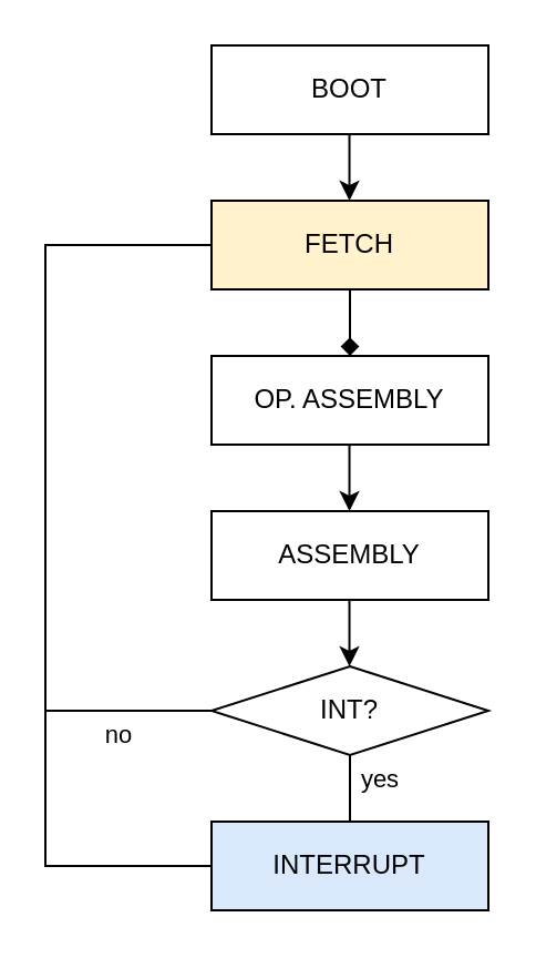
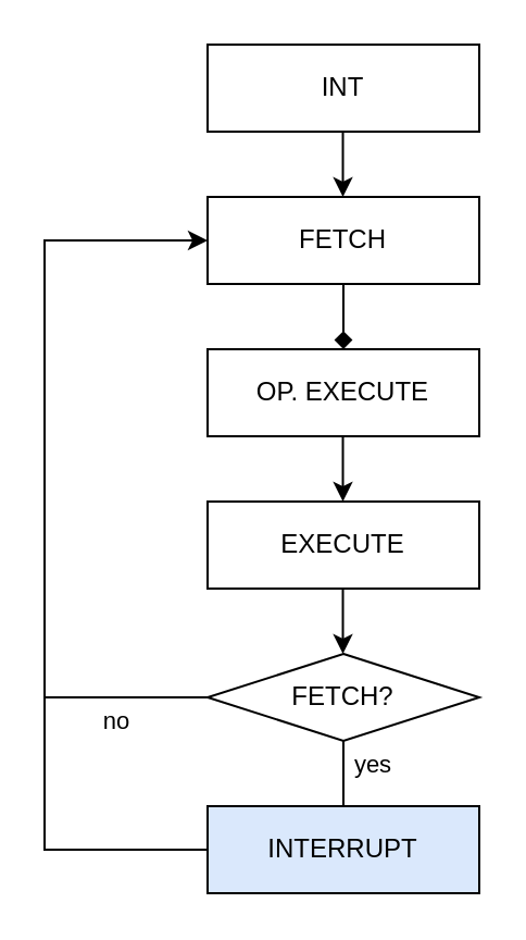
  <mxCell id="0" />
  <mxCell id="1" parent="0" />
- <mxCell id="2" value="BOOT" style="rounded=0;whiteSpace=wrap;html=1;" vertex="1" parent="1"><mxGeometry x="95" y="20" width="125" height="40" as="geometry" /></mxCell>
- <mxCell id="3" value="FETCH" style="rounded=0;whiteSpace=wrap;html=1;fillColor=#fff2cc;" vertex="1" parent="1"><mxGeometry x="95" y="90" width="125" height="40" as="geometry" /></mxCell>
- <mxCell id="4" value="OP. ASSEMBLY" style="rounded=0;whiteSpace=wrap;html=1;" vertex="1" parent="1"><mxGeometry x="95" y="160" width="125" height="40" as="geometry" /></mxCell>
- <mxCell id="5" value="ASSEMBLY" style="rounded=0;whiteSpace=wrap;html=1;" vertex="1" parent="1"><mxGeometry x="95" y="230" width="125" height="40" as="geometry" /></mxCell>
+ <mxCell id="2" value="INT" style="rounded=0;whiteSpace=wrap;html=1;" vertex="1" parent="1"><mxGeometry x="95" y="20" width="125" height="40" as="geometry" /></mxCell>
+ <mxCell id="3" value="FETCH" style="rounded=0;whiteSpace=wrap;html=1;" vertex="1" parent="1"><mxGeometry x="95" y="90" width="125" height="40" as="geometry" /></mxCell>
+ <mxCell id="4" value="OP. EXECUTE" style="rounded=0;whiteSpace=wrap;html=1;" vertex="1" parent="1"><mxGeometry x="95" y="160" width="125" height="40" as="geometry" /></mxCell>
+ <mxCell id="5" value="EXECUTE" style="rounded=0;whiteSpace=wrap;html=1;" vertex="1" parent="1"><mxGeometry x="95" y="230" width="125" height="40" as="geometry" /></mxCell>
  <mxCell id="6" style="edgeStyle=orthogonalEdgeStyle;rounded=0;orthogonalLoop=1;jettySize=auto;html=1;endArrow=none;startFill=0;" edge="1" parent="1" source="8"><mxGeometry relative="1" as="geometry"><mxPoint x="20" y="320" as="targetPoint" /></mxGeometry></mxCell>
  <mxCell id="7" value="no" style="edgeLabel;html=1;align=center;verticalAlign=middle;resizable=0;points=[];" vertex="1" connectable="0" parent="6"><mxGeometry x="0.133" y="2" relative="1" as="geometry"><mxPoint y="8" as="offset" /></mxGeometry></mxCell>
- <mxCell id="8" value="INT?" style="rhombus;whiteSpace=wrap;html=1;" vertex="1" parent="1"><mxGeometry x="95" y="300" width="125" height="40" as="geometry" /></mxCell>
+ <mxCell id="8" value="FETCH?" style="rhombus;whiteSpace=wrap;html=1;" vertex="1" parent="1"><mxGeometry x="95" y="300" width="125" height="40" as="geometry" /></mxCell>
  <mxCell id="9" value="INTERRUPT" style="rounded=0;whiteSpace=wrap;html=1;fillColor=#dae8fc;" vertex="1" parent="1"><mxGeometry x="95" y="370" width="125" height="40" as="geometry" /></mxCell>
  <mxCell id="10" value="" style="endArrow=none;html=1;rounded=0;exitX=0.5;exitY=1;exitDx=0;exitDy=0;entryX=0.5;entryY=0;entryDx=0;entryDy=0;" edge="1" parent="1" source="8" target="9"><mxGeometry width="50" height="50" relative="1" as="geometry"><mxPoint x="210" y="360" as="sourcePoint" /><mxPoint x="260" y="310" as="targetPoint" /></mxGeometry></mxCell>
  <mxCell id="11" value="yes" style="edgeLabel;html=1;align=center;verticalAlign=middle;resizable=0;points=[];" vertex="1" connectable="0" parent="10"><mxGeometry x="-0.041" y="2" relative="1" as="geometry"><mxPoint x="11" y="-4" as="offset" /></mxGeometry></mxCell>
- <mxCell id="12" value="" style="endArrow=none;html=1;rounded=0;exitX=0;exitY=0.5;exitDx=0;exitDy=0;entryX=0;entryY=0.5;entryDx=0;entryDy=0;" edge="1" parent="1" source="9" target="3"><mxGeometry width="50" height="50" relative="1" as="geometry"><mxPoint x="210" y="360" as="sourcePoint" /><mxPoint x="20" y="110" as="targetPoint" /><Array as="points"><mxPoint x="20" y="390" /><mxPoint x="20" y="110" /></Array></mxGeometry></mxCell>
+ <mxCell id="12" value="" style="endArrow=classic;html=1;rounded=0;exitX=0;exitY=0.5;exitDx=0;exitDy=0;entryX=0;entryY=0.5;entryDx=0;entryDy=0;" edge="1" parent="1" source="9" target="3"><mxGeometry width="50" height="50" relative="1" as="geometry"><mxPoint x="210" y="360" as="sourcePoint" /><mxPoint x="20" y="110" as="targetPoint" /><Array as="points"><mxPoint x="20" y="390" /><mxPoint x="20" y="110" /></Array></mxGeometry></mxCell>
  <mxCell id="13" value="" style="endArrow=diamond;html=1;rounded=0;exitX=0.5;exitY=1;exitDx=0;exitDy=0;entryX=0.5;entryY=0;entryDx=0;entryDy=0;" edge="1" parent="1" source="3" target="4"><mxGeometry width="50" height="50" relative="1" as="geometry"><mxPoint x="210" y="220" as="sourcePoint" /><mxPoint x="260" y="170" as="targetPoint" /></mxGeometry></mxCell>
  <mxCell id="14" value="" style="endArrow=classic;html=1;rounded=0;exitX=0.5;exitY=1;exitDx=0;exitDy=0;entryX=0.5;entryY=0;entryDx=0;entryDy=0;" edge="1" parent="1"><mxGeometry width="50" height="50" relative="1" as="geometry"><mxPoint x="157.26" y="200" as="sourcePoint" /><mxPoint x="157.26" y="230" as="targetPoint" /></mxGeometry></mxCell>
  <mxCell id="15" value="" style="endArrow=classic;html=1;rounded=0;exitX=0.5;exitY=1;exitDx=0;exitDy=0;entryX=0.5;entryY=0;entryDx=0;entryDy=0;" edge="1" parent="1"><mxGeometry width="50" height="50" relative="1" as="geometry"><mxPoint x="157.26" y="270" as="sourcePoint" /><mxPoint x="157.26" y="300" as="targetPoint" /></mxGeometry></mxCell>
  <mxCell id="16" value="" style="endArrow=classic;html=1;rounded=0;exitX=0.5;exitY=1;exitDx=0;exitDy=0;entryX=0.5;entryY=0;entryDx=0;entryDy=0;" edge="1" parent="1"><mxGeometry width="50" height="50" relative="1" as="geometry"><mxPoint x="157.26" y="60" as="sourcePoint" /><mxPoint x="157.26" y="90" as="targetPoint" /></mxGeometry></mxCell>
